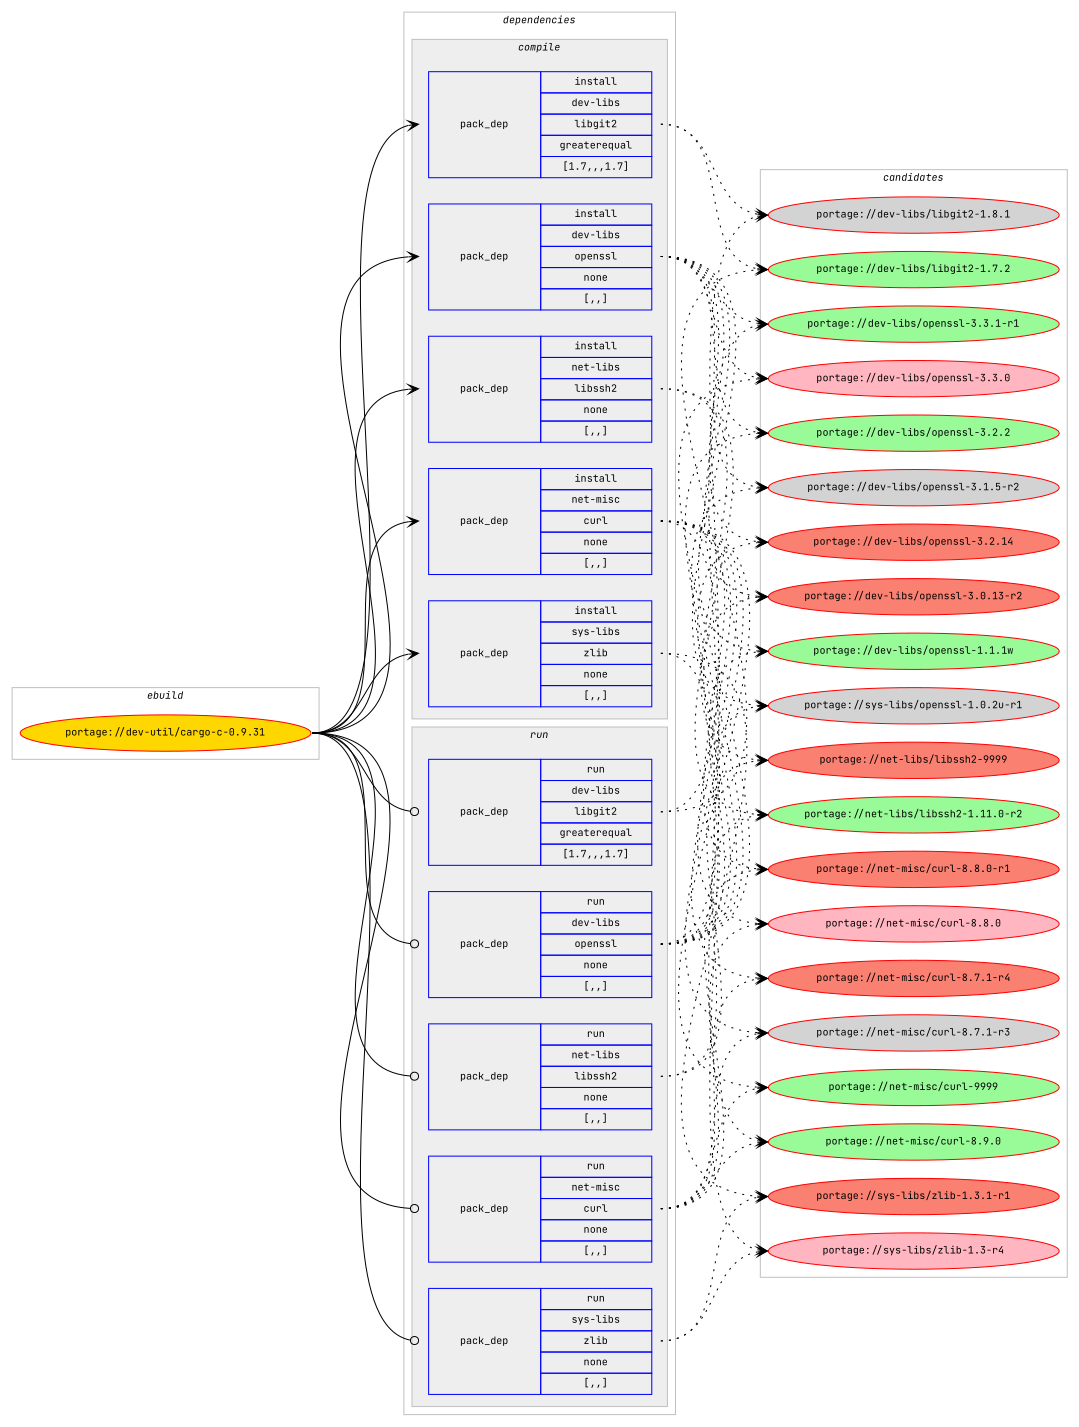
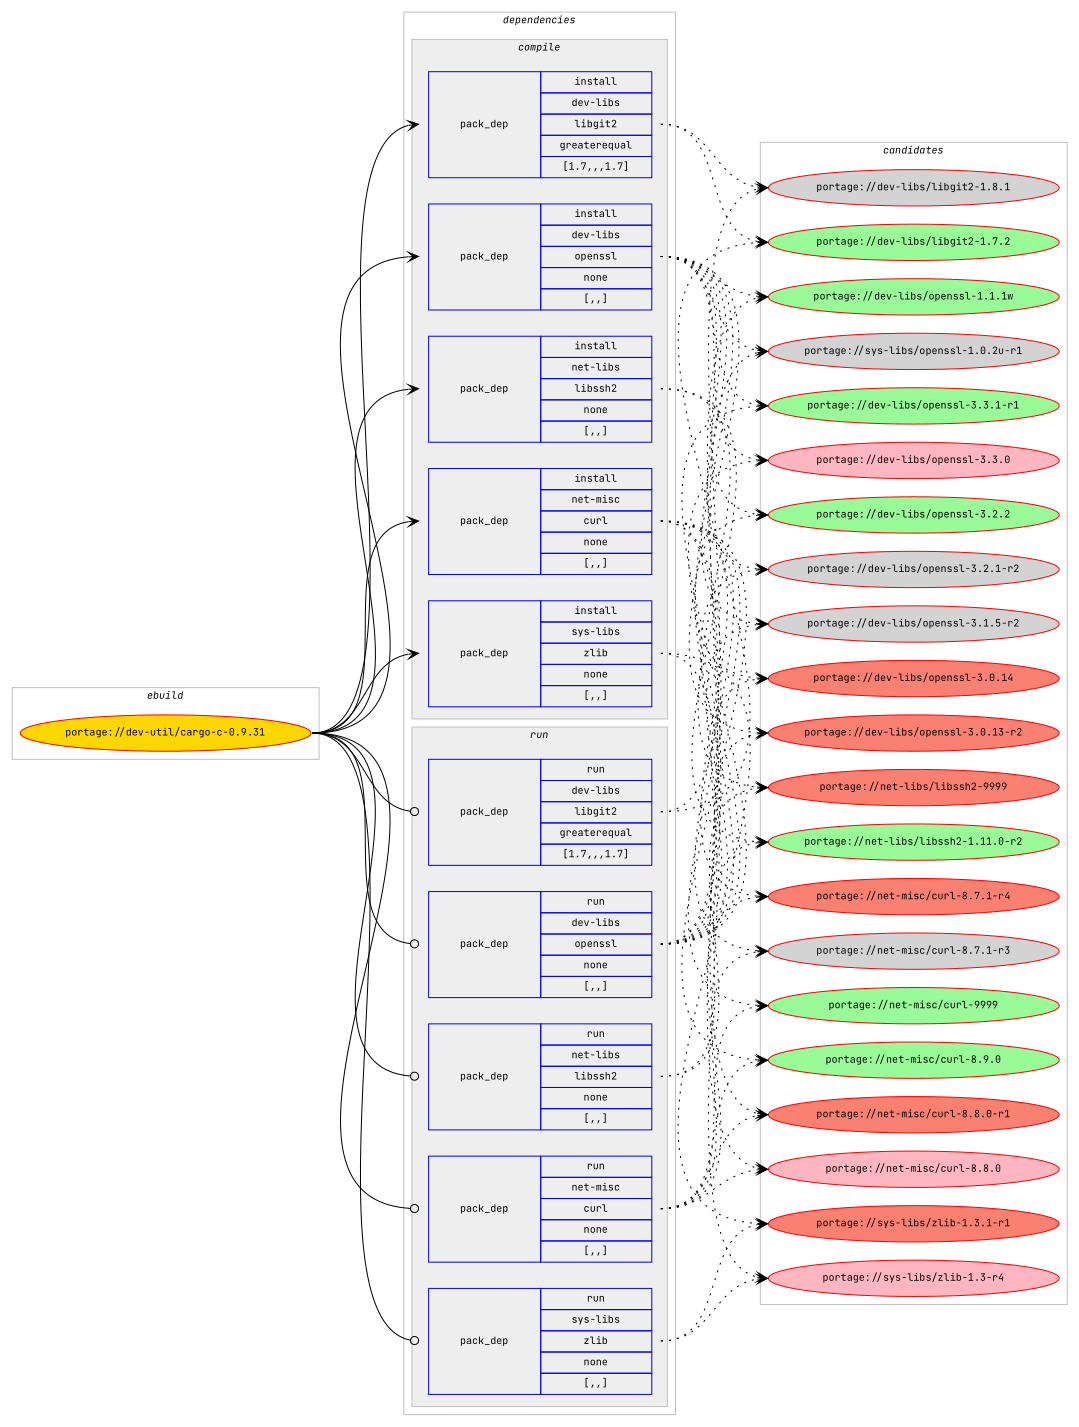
  digraph {
    compound=true
    concentrate=true
    fontname="JetBrains Mono"
    fontsize=10
    newrank=true
    rankdir=LR
    ranksep=1.5
    node [color=red fontname="JetBrains Mono" fontsize=10 style=filled]
    edge [arrowhead=vee fontname="JetBrains Mono" headport=w style=dotted tailport=e weight=100]
    n1 [fillcolor=gold label="portage://dev-util/cargo-c-0.9.31" width=4]
    n2 [color=blue label=<<TABLE BORDER="0" CELLBORDER="1" CELLSPACING="0" CELLPADDING="4" WIDTH="220"><TR><TD ROWSPAN="6" CELLPADDING="30">pack_dep</TD></TR><TR><TD WIDTH="110">install</TD></TR><TR><TD>dev-libs</TD></TR><TR><TD>libgit2</TD></TR><TR><TD>greaterequal</TD></TR><TR><TD>[1.7,,,1.7]</TD></TR></TABLE>> shape=none style=""]
    n3 [color=blue label=<<TABLE BORDER="0" CELLBORDER="1" CELLSPACING="0" CELLPADDING="4" WIDTH="220"><TR><TD ROWSPAN="6" CELLPADDING="30">pack_dep</TD></TR><TR><TD WIDTH="110">install</TD></TR><TR><TD>dev-libs</TD></TR><TR><TD>openssl</TD></TR><TR><TD>none</TD></TR><TR><TD>[,,]</TD></TR></TABLE>> shape=none style=""]
    n4 [color=blue label=<<TABLE BORDER="0" CELLBORDER="1" CELLSPACING="0" CELLPADDING="4" WIDTH="220"><TR><TD ROWSPAN="6" CELLPADDING="30">pack_dep</TD></TR><TR><TD WIDTH="110">install</TD></TR><TR><TD>net-libs</TD></TR><TR><TD>libssh2</TD></TR><TR><TD>none</TD></TR><TR><TD>[,,]</TD></TR></TABLE>> shape=none style=""]
    n5 [color=blue label=<<TABLE BORDER="0" CELLBORDER="1" CELLSPACING="0" CELLPADDING="4" WIDTH="220"><TR><TD ROWSPAN="6" CELLPADDING="30">pack_dep</TD></TR><TR><TD WIDTH="110">install</TD></TR><TR><TD>net-misc</TD></TR><TR><TD>curl</TD></TR><TR><TD>none</TD></TR><TR><TD>[,,]</TD></TR></TABLE>> shape=none style=""]
    n6 [color=blue label=<<TABLE BORDER="0" CELLBORDER="1" CELLSPACING="0" CELLPADDING="4" WIDTH="220"><TR><TD ROWSPAN="6" CELLPADDING="30">pack_dep</TD></TR><TR><TD WIDTH="110">install</TD></TR><TR><TD>sys-libs</TD></TR><TR><TD>zlib</TD></TR><TR><TD>none</TD></TR><TR><TD>[,,]</TD></TR></TABLE>> shape=none style=""]
    n7 [color=blue label=<<TABLE BORDER="0" CELLBORDER="1" CELLSPACING="0" CELLPADDING="4" WIDTH="220"><TR><TD ROWSPAN="6" CELLPADDING="30">pack_dep</TD></TR><TR><TD WIDTH="110">run</TD></TR><TR><TD>dev-libs</TD></TR><TR><TD>libgit2</TD></TR><TR><TD>greaterequal</TD></TR><TR><TD>[1.7,,,1.7]</TD></TR></TABLE>> shape=none style=""]
    n8 [color=blue label=<<TABLE BORDER="0" CELLBORDER="1" CELLSPACING="0" CELLPADDING="4" WIDTH="220"><TR><TD ROWSPAN="6" CELLPADDING="30">pack_dep</TD></TR><TR><TD WIDTH="110">run</TD></TR><TR><TD>dev-libs</TD></TR><TR><TD>openssl</TD></TR><TR><TD>none</TD></TR><TR><TD>[,,]</TD></TR></TABLE>> shape=none style=""]
    n9 [color=blue label=<<TABLE BORDER="0" CELLBORDER="1" CELLSPACING="0" CELLPADDING="4" WIDTH="220"><TR><TD ROWSPAN="6" CELLPADDING="30">pack_dep</TD></TR><TR><TD WIDTH="110">run</TD></TR><TR><TD>net-libs</TD></TR><TR><TD>libssh2</TD></TR><TR><TD>none</TD></TR><TR><TD>[,,]</TD></TR></TABLE>> shape=none style=""]
    n10 [color=blue label=<<TABLE BORDER="0" CELLBORDER="1" CELLSPACING="0" CELLPADDING="4" WIDTH="220"><TR><TD ROWSPAN="6" CELLPADDING="30">pack_dep</TD></TR><TR><TD WIDTH="110">run</TD></TR><TR><TD>net-misc</TD></TR><TR><TD>curl</TD></TR><TR><TD>none</TD></TR><TR><TD>[,,]</TD></TR></TABLE>> shape=none style=""]
    n11 [color=blue label=<<TABLE BORDER="0" CELLBORDER="1" CELLSPACING="0" CELLPADDING="4" WIDTH="220"><TR><TD ROWSPAN="6" CELLPADDING="30">pack_dep</TD></TR><TR><TD WIDTH="110">run</TD></TR><TR><TD>sys-libs</TD></TR><TR><TD>zlib</TD></TR><TR><TD>none</TD></TR><TR><TD>[,,]</TD></TR></TABLE>> shape=none style=""]
    n12 [fillcolor=lightgrey label="portage://dev-libs/libgit2-1.8.1" width=4]
    n13 [fillcolor=palegreen label="portage://dev-libs/libgit2-1.7.2" width=4]
    n14 [fillcolor=palegreen label="portage://dev-libs/openssl-3.3.1-r1" width=4]
    n15 [fillcolor=lightpink label="portage://dev-libs/openssl-3.3.0" width=4]
    n16 [fillcolor=palegreen label="portage://dev-libs/openssl-3.2.2" width=4]
+   n17 [fillcolor=lightgrey label="portage://dev-libs/openssl-3.2.1-r2" width=4]
    n18 [fillcolor=lightgrey label="portage://dev-libs/openssl-3.1.5-r2" width=4]
-   n19 [fillcolor=salmon label="portage://dev-libs/openssl-3.2.14" width=4]
+   n19 [fillcolor=salmon label="portage://dev-libs/openssl-3.0.14" width=4]
    n20 [fillcolor=salmon label="portage://dev-libs/openssl-3.0.13-r2" width=4]
    n21 [fillcolor=palegreen label="portage://dev-libs/openssl-1.1.1w" width=4]
    n22 [fillcolor=lightgrey label="portage://sys-libs/openssl-1.0.2u-r1" width=4]
    n23 [fillcolor=salmon label="portage://net-libs/libssh2-9999" width=4]
    n24 [fillcolor=palegreen label="portage://net-libs/libssh2-1.11.0-r2" width=4]
    n25 [fillcolor=palegreen label="portage://net-misc/curl-9999" width=4]
    n26 [fillcolor=palegreen label="portage://net-misc/curl-8.9.0" width=4]
    n27 [fillcolor=salmon label="portage://net-misc/curl-8.8.0-r1" width=4]
    n28 [fillcolor=lightpink label="portage://net-misc/curl-8.8.0" width=4]
    n29 [fillcolor=salmon label="portage://net-misc/curl-8.7.1-r4" width=4]
    n30 [fillcolor=lightgrey label="portage://net-misc/curl-8.7.1-r3" width=4]
    n31 [fillcolor=salmon label="portage://sys-libs/zlib-1.3.1-r1" width=4]
    n32 [fillcolor=lightpink label="portage://sys-libs/zlib-1.3-r4" width=4]
    subgraph cluster_1 {
      color=gray
      label=<<i>ebuild</i>>
      n1
    }
    subgraph cluster_2 {
      color=gray
      label=<<i>dependencies</i>>
      subgraph cluster_3 {
        color=gray
        fillcolor="#eeeeee"
        label=<<i>compile</i>>
        style=filled
        subgraph sub_4 {
          color=gray
          fillcolor="#eeeeee"
          label=<<i>compile</i>>
          style=filled
          n2
        }
        subgraph sub_5 {
          color=gray
          fillcolor="#eeeeee"
          label=<<i>compile</i>>
          style=filled
          n3
        }
        subgraph sub_6 {
          color=gray
          fillcolor="#eeeeee"
          label=<<i>compile</i>>
          style=filled
          n4
        }
        subgraph sub_7 {
          color=gray
          fillcolor="#eeeeee"
          label=<<i>compile</i>>
          style=filled
          n5
        }
        subgraph sub_8 {
          color=gray
          fillcolor="#eeeeee"
          label=<<i>compile</i>>
          style=filled
          n6
        }
      }
      subgraph cluster_9 {
        color=gray
        fillcolor="#eeeeee"
        label=<<i>compile and run</i>>
        style=filled
      }
      subgraph cluster_10 {
        color=gray
        fillcolor="#eeeeee"
        label=<<i>run</i>>
        style=filled
        subgraph sub_11 {
          color=gray
          fillcolor="#eeeeee"
          label=<<i>run</i>>
          style=filled
          n7
        }
        subgraph sub_12 {
          color=gray
          fillcolor="#eeeeee"
          label=<<i>run</i>>
          style=filled
          n8
        }
        subgraph sub_13 {
          color=gray
          fillcolor="#eeeeee"
          label=<<i>run</i>>
          style=filled
          n9
        }
        subgraph sub_14 {
          color=gray
          fillcolor="#eeeeee"
          label=<<i>run</i>>
          style=filled
          n10
        }
        subgraph sub_15 {
          color=gray
          fillcolor="#eeeeee"
          label=<<i>run</i>>
          style=filled
          n11
        }
      }
    }
    subgraph cluster_16 {
      color=gray
      label=<<i>candidates</i>>
      rank=same
      subgraph sub_17 {
        color=black
        label=<<i>candidates</i>>
        nodesep=1
        rank=same
        n12
        n13
      }
      subgraph sub_18 {
        color=black
        label=<<i>candidates</i>>
        nodesep=1
        rank=same
        n14
        n15
        n16
+       n17
        n18
        n19
        n20
        n21
        n22
      }
      subgraph sub_19 {
        color=black
        label=<<i>candidates</i>>
        nodesep=1
        rank=same
        n23
        n24
      }
      subgraph sub_20 {
        color=black
        label=<<i>candidates</i>>
        nodesep=1
        rank=same
        n25
        n26
        n27
        n28
        n29
        n30
      }
      subgraph sub_21 {
        color=black
        label=<<i>candidates</i>>
        nodesep=1
        rank=same
        n31
        n32
      }
      subgraph sub_22 {
        color=black
        label=<<i>candidates</i>>
        nodesep=1
        rank=same
        n12
        n13
      }
      subgraph sub_23 {
        color=black
        label=<<i>candidates</i>>
        nodesep=1
        rank=same
        n14
        n15
        n16
+       n17
        n18
        n19
        n20
        n21
        n22
      }
      subgraph sub_24 {
        color=black
        label=<<i>candidates</i>>
        nodesep=1
        rank=same
        n23
        n24
      }
      subgraph sub_25 {
        color=black
        label=<<i>candidates</i>>
        nodesep=1
        rank=same
        n25
        n26
        n27
        n28
        n29
        n30
      }
      subgraph sub_26 {
        color=black
        label=<<i>candidates</i>>
        nodesep=1
        rank=same
        n31
        n32
      }
    }
    n1 -> n2 [style=solid weight=20]
    n1 -> n3 [style=solid weight=20]
    n1 -> n4 [style=solid weight=20]
    n1 -> n5 [style=solid weight=20]
    n1 -> n6 [style=solid weight=20]
    n1 -> n7 [arrowhead=odot style=solid weight=20]
    n1 -> n8 [arrowhead=odot style=solid weight=20]
    n1 -> n9 [arrowhead=odot style=solid weight=20]
    n1 -> n10 [arrowhead=odot style=solid weight=20]
    n1 -> n11 [arrowhead=odot style=solid weight=20]
    n2 -> n12
    n2 -> n13
    n3 -> n14
    n3 -> n15
    n3 -> n16
+   n3 -> n17
    n3 -> n18
    n3 -> n19
    n3 -> n20
    n3 -> n21
    n3 -> n22
    n4 -> n23
    n4 -> n24
    n5 -> n25
    n5 -> n26
    n5 -> n27
    n5 -> n28
    n5 -> n29
    n5 -> n30
    n6 -> n31
    n6 -> n32
    n7 -> n12
    n7 -> n13
    n8 -> n14
    n8 -> n15
    n8 -> n16
+   n8 -> n17
    n8 -> n18
    n8 -> n19
    n8 -> n20
    n8 -> n21
    n8 -> n22
    n9 -> n23
    n9 -> n24
    n10 -> n25
    n10 -> n26
    n10 -> n27
    n10 -> n28
    n10 -> n29
    n10 -> n30
    n11 -> n31
    n11 -> n32
  }
